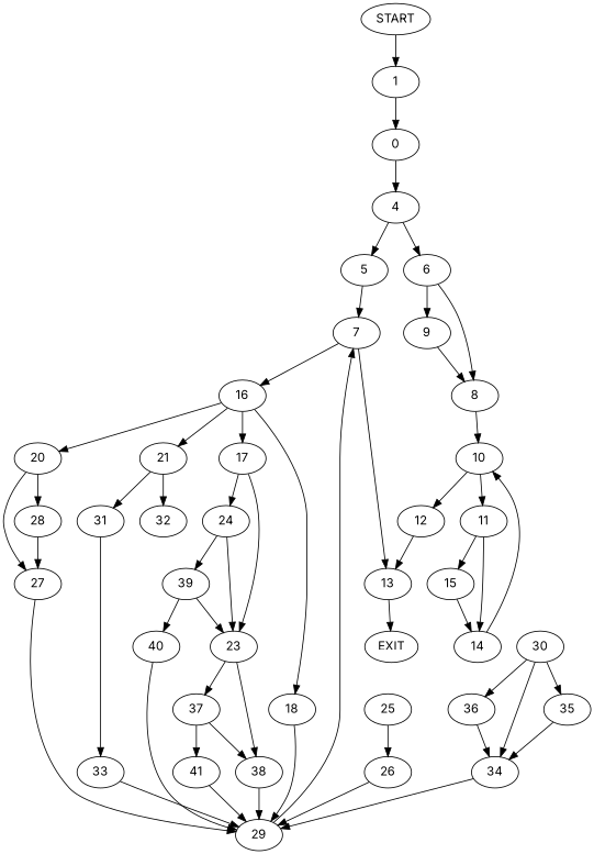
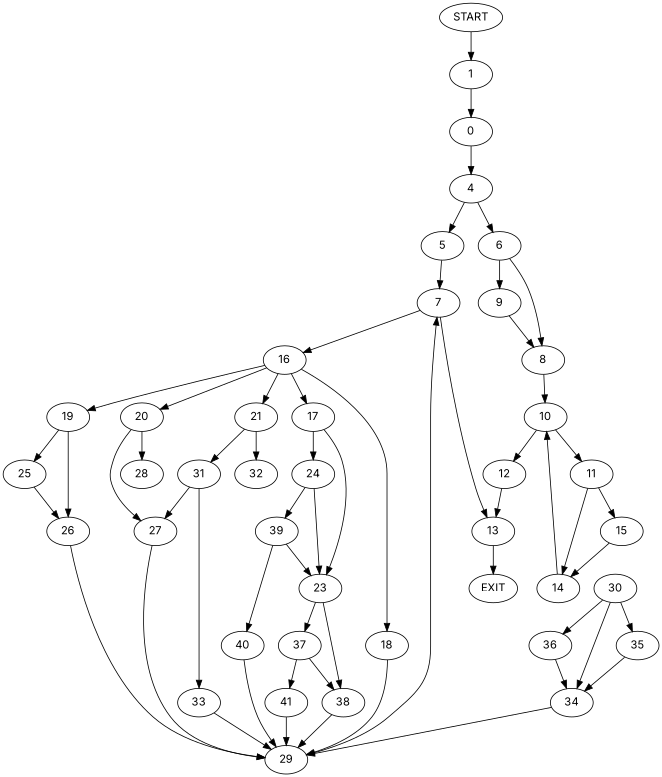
  digraph {
    fontname=Inter
    node [fontname=Inter]
    edge [fontname=Inter]
    n1 [label=START]
    1
    n3 [label=0]
    n4 [label=EXIT]
    4
    5
    6
    7
    8
    9
    13
    16
    10
    17
    18
+   19
    20
    21
    11
    12
    14
    15
    23
    24
    29
    25
    26
    27
    28
    31
    32
    37
    38
    39
    33
    30
    34
    35
    36
    41
    40
    n1 -> 1
    1 -> n3
    n3 -> 4
    4 -> 5
    4 -> 6
    5 -> 7
    6 -> 8
    6 -> 9
    7 -> 13
    7 -> 16
    8 -> 10
    9 -> 8
    13 -> n4
    16 -> 17
    16 -> 18
+   16 -> 19
    16 -> 20
    16 -> 21
    10 -> 11
    10 -> 12
    17 -> 23
    17 -> 24
    18 -> 29
+   19 -> 25
+   19 -> 26
    20 -> 27
    20 -> 28
    21 -> 31
    21 -> 32
    11 -> 14
    11 -> 15
    12 -> 13
    14 -> 10
    15 -> 14
    23 -> 37
    23 -> 38
    24 -> 23
    24 -> 39
    29 -> 7
    25 -> 26
    26 -> 29
    27 -> 29
-   28 -> 27
+   31 -> 27
    31 -> 33
    37 -> 38
    37 -> 41
    38 -> 29
    39 -> 23
    39 -> 40
    33 -> 29
    30 -> 34
    30 -> 35
    30 -> 36
    34 -> 29
    35 -> 34
    36 -> 34
    41 -> 29
    40 -> 29
  }
